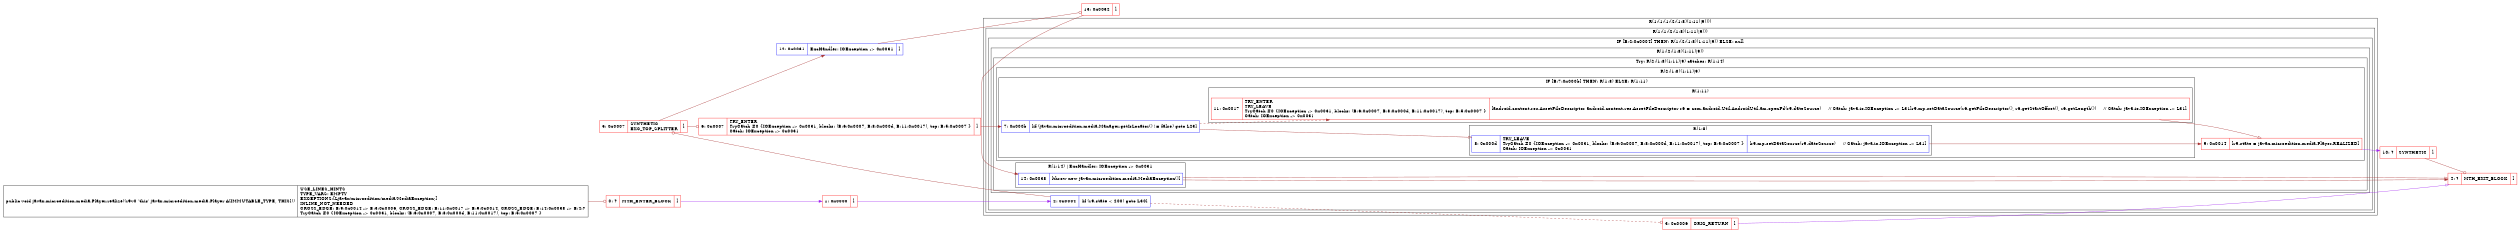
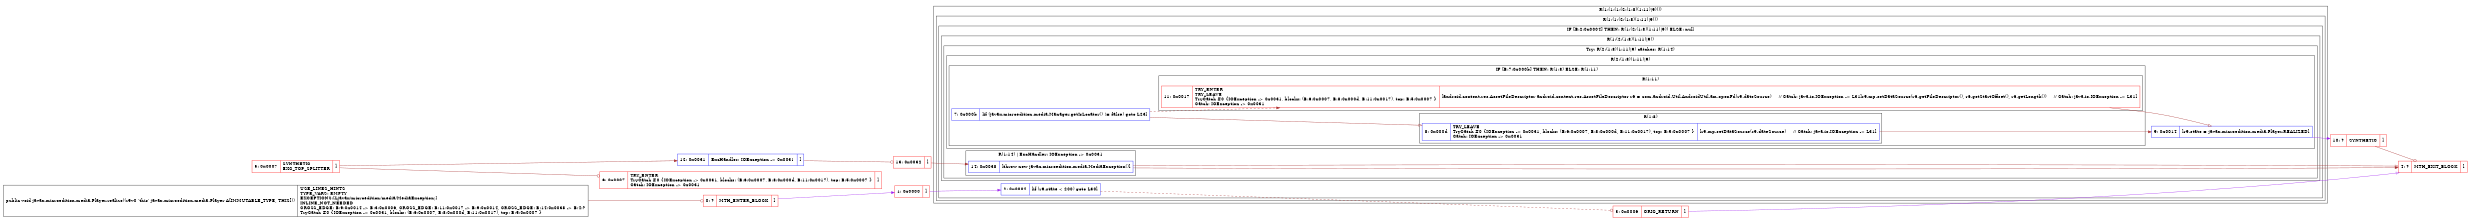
  digraph {
    rankdir=LR
    node [color=red shape=record]
    edge [arrowhead=normal color=brown]
    n1 [color=blue label="{8\:\ 0x000d|TRY_LEAVE\lTryCatch #0 \{IOException \-\> 0x0031, blocks: (B:6:0x0007, B:8:0x000d, B:11:0x0017), top: B:5:0x0007 \}\lCatch: IOException \-\> 0x0031\l|lr9.mp.setDataSource(r9.dateSource)     \/\/ Catch: java.io.IOException \-\> L31l}"]
    n2 [label="{11\:\ 0x0017|TRY_ENTER\lTRY_LEAVE\lTryCatch #0 \{IOException \-\> 0x0031, blocks: (B:6:0x0007, B:8:0x000d, B:11:0x0017), top: B:5:0x0007 \}\lCatch: IOException \-\> 0x0031\l|landroid.content.res.AssetFileDescriptor android.content.res.AssetFileDescriptor r6 = com.android.Util.AndroidUtil.am.openFd(r9.dateSource)     \/\/ Catch: java.io.IOException \-\> L31lr9.mp.setDataSource(r6.getFileDescriptor(), r6.getStartOffset(), r6.getLength())     \/\/ Catch: java.io.IOException \-\> L31l}"]
    n3 [color=blue label="{7\:\ 0x000b|lif (javax.microedition.media.Manager.getIsLocator() != false) goto L23l}"]
-   n4 [label="{9\:\ 0x0014|lr9.state = javax.microedition.media.Player.REALIZEDl}"]
+   n4 [color=blue label="{9\:\ 0x0014|lr9.state = javax.microedition.media.Player.REALIZEDl}"]
    n5 [color=blue label="{14\:\ 0x0038|lthrow new javax.microedition.media.MediaException()l}"]
    n6 [color=blue label="{2\:\ 0x0004|lif (r9.state \< 200) goto L30l}"]
    n7 [label="{10\:\ ?|SYNTHETIC\l|l}"]
    n8 [label="{4\:\ ?|MTH_EXIT_BLOCK\l|l}"]
    n9 [label="{3\:\ 0x0006|ORIG_RETURN\l|l}"]
    n10 [label="{5\:\ 0x0007|SYNTHETIC\lEXC_TOP_SPLITTER\l|l}"]
    n11 [label="{6\:\ 0x0007|TRY_ENTER\lTryCatch #0 \{IOException \-\> 0x0031, blocks: (B:6:0x0007, B:8:0x000d, B:11:0x0017), top: B:5:0x0007 \}\lCatch: IOException \-\> 0x0031\l|l}"]
    n12 [color=blue label="{12\:\ 0x0031|ExcHandler: IOException \-\> 0x0031\l|l}"]
    n13 [label="{0\:\ ?|MTH_ENTER_BLOCK\l|l}"]
    n14 [label="{1\:\ 0x0000|l}"]
    n15 [label="{13\:\ 0x0032|l}"]
    n16 [label="{public void javax.microedition.media.Player.realize((r9v0 'this' javax.microedition.media.Player A[IMMUTABLE_TYPE, THIS]))  | USE_LINES_HINTS\lTYPE_VARS: EMPTY\lEXCEPTIONS:[Ljavax\/microedition\/media\/MediaException;]\lINLINE_NOT_NEEDED\lCROSS_EDGE: B:9:0x0014 \-\> B:3:0x0006, CROSS_EDGE: B:11:0x0017 \-\> B:9:0x0014, CROSS_EDGE: B:14:0x0038 \-\> B:4:?\lTryCatch #0 \{IOException \-\> 0x0031, blocks: (B:6:0x0007, B:8:0x000d, B:11:0x0017), top: B:5:0x0007 \}\l}" color=""]
    subgraph cluster_1 {
      label="R(1:(1:(1:(2:(1:8)(1:11)|9))))"
      subgraph cluster_2 {
        label="R(1:(1:(2:(1:8)(1:11)|9)))"
        subgraph cluster_3 {
          label="IF [B:2:0x0004] THEN: R(1:(2:(1:8)(1:11)|9)) ELSE: null"
          n6
          subgraph cluster_4 {
            label="R(1:(2:(1:8)(1:11)|9))"
            subgraph cluster_5 {
              label="Try: R(2:(1:8)(1:11)|9) catches: R(1:14)"
              subgraph cluster_6 {
                label="R(2:(1:8)(1:11)|9)"
                n4
                subgraph cluster_7 {
                  label="IF [B:7:0x000b] THEN: R(1:8) ELSE: R(1:11)"
                  n3
                  subgraph cluster_8 {
                    label="R(1:8)"
                    n1
                  }
                  subgraph cluster_9 {
                    label="R(1:11)"
                    n2
                  }
                }
              }
              subgraph cluster_10 {
                label="R(1:14) | ExcHandler: IOException \-\> 0x0031\l"
                n5
              }
            }
          }
        }
      }
    }
    subgraph cluster_11 {
      label="R(1:14) | ExcHandler: IOException \-\> 0x0031\l"
    }
    n1 -> n4
    n2 -> n4 [arrowhead=onormal]
    n3 -> n1 [arrowhead=onormal]
    n3 -> n2 [style=dashed]
    n4 -> n7 [color=purple]
    n5 -> n8
    n5 -> n8 [arrowhead=onormal]
    n6 -> n9 [arrowhead=odot style=dashed]
-   n6 -> n10 [arrowhead=odot]
    n7 -> n8 [arrowhead=odot]
    n9 -> n8 [arrowhead=onormal color=purple]
    n10 -> n11 [arrowhead=odot]
    n10 -> n12
-   n11 -> n3
    n12 -> n15 [arrowhead=odot]
    n13 -> n14 [color=purple]
    n14 -> n6 [color=purple]
    n15 -> n5
    n16 -> n13 [arrowhead=odot]
  }
